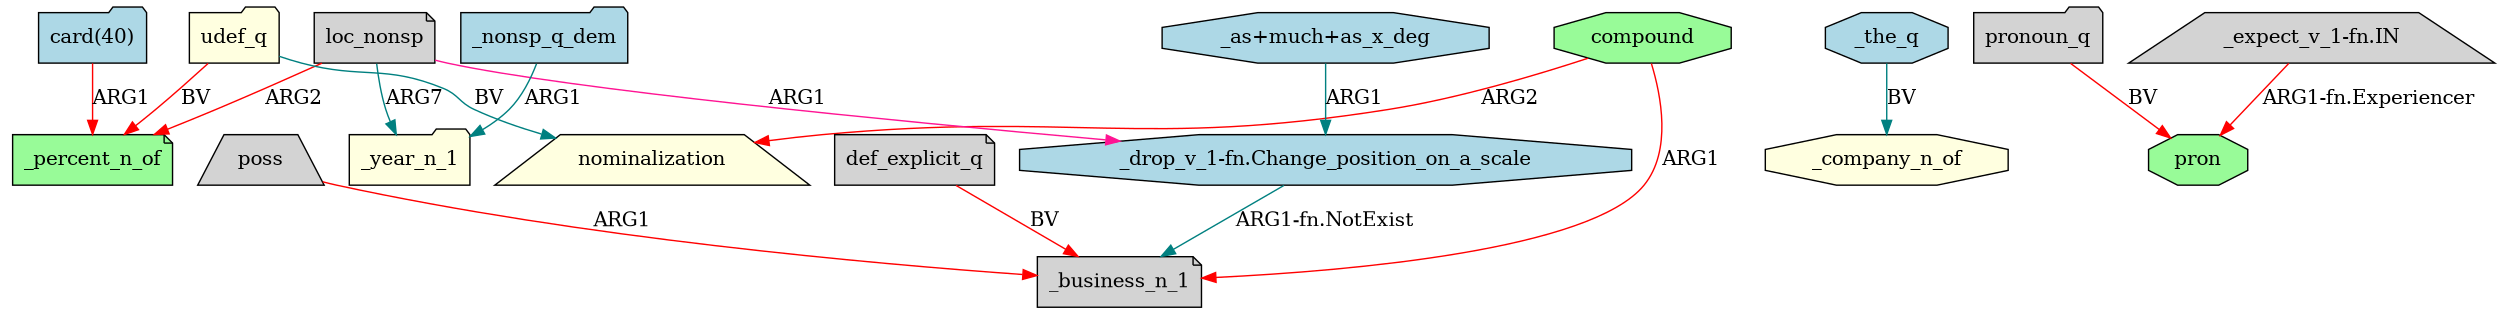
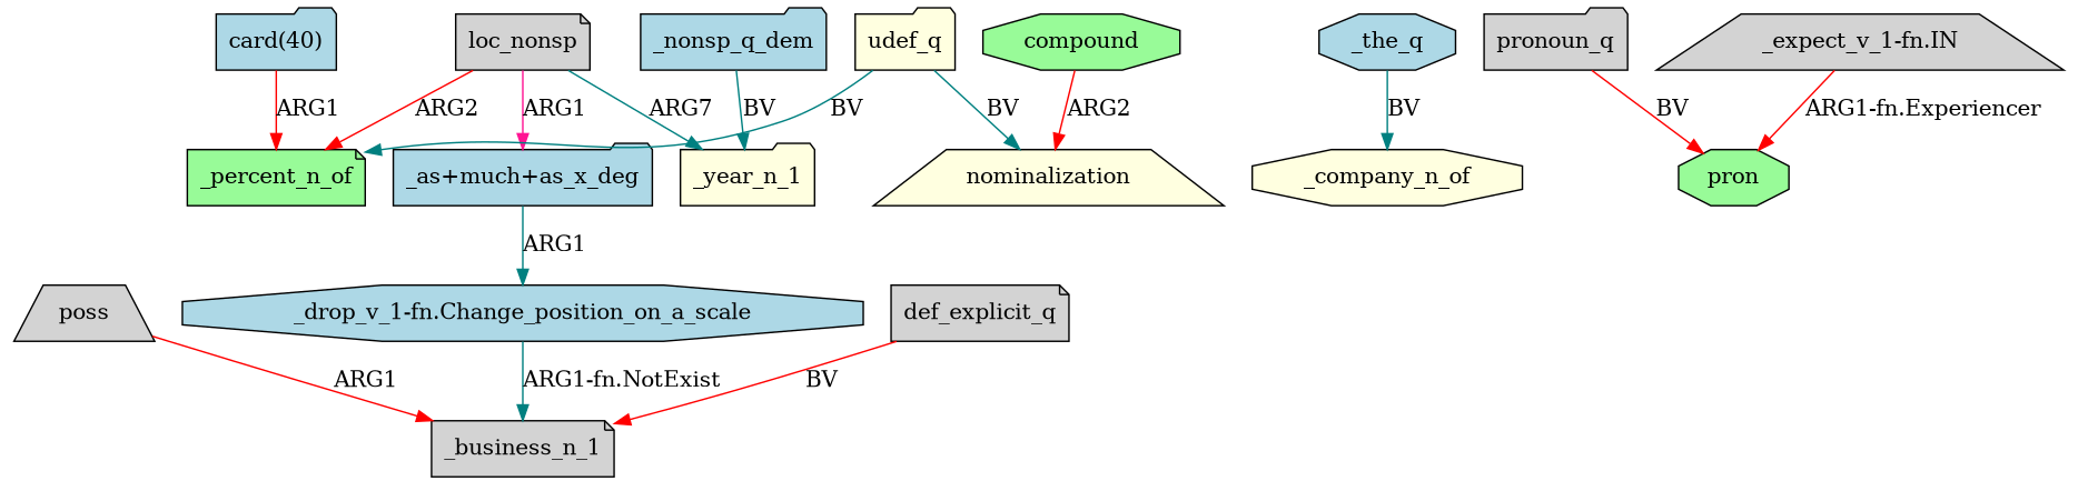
  digraph {
    node [fillcolor=lightgrey shape=octagon style=filled]
    edge [color=red]
    "card(40)" [fillcolor=lightblue shape=folder]
    _percent_n_of [fillcolor=palegreen shape=note]
    poss [shape=trapezium]
    _business_n_1 [shape=note]
    _company_n_of [fillcolor=lightyellow]
    compound [fillcolor=palegreen]
    nominalization [fillcolor=lightyellow shape=trapezium]
    loc_nonsp [shape=note]
    "_drop_v_1-fn.Change_position_on_a_scale" [fillcolor=lightblue]
    _year_n_1 [fillcolor=lightyellow shape=folder]
    _the_q [fillcolor=lightblue]
    pronoun_q [shape=folder]
    pron [fillcolor=palegreen]
-   "_as+much+as_x_deg" [fillcolor=lightblue]
+   "_as+much+as_x_deg" [fillcolor=lightblue shape=folder]
    udef_q [fillcolor=lightyellow shape=folder]
    "_expect_v_1-fn.IN" [shape=trapezium]
    def_explicit_q [shape=note]
    n18 [fillcolor=lightblue label=_nonsp_q_dem shape=folder]
    "card(40)" -> _percent_n_of [label=ARG1]
    poss -> _business_n_1 [label=ARG1]
-   compound -> _business_n_1 [label=ARG1]
    compound -> nominalization [label=ARG2]
    loc_nonsp -> _percent_n_of [label=ARG2]
-   loc_nonsp -> "_drop_v_1-fn.Change_position_on_a_scale" [color=deeppink label=ARG1]
+   loc_nonsp -> "_as+much+as_x_deg" [color=deeppink label=ARG1]
    loc_nonsp -> _year_n_1 [color=teal label=ARG7]
    "_drop_v_1-fn.Change_position_on_a_scale" -> _business_n_1 [color=teal label="ARG1-fn.NotExist"]
    _the_q -> _company_n_of [color=teal label=BV]
    pronoun_q -> pron [label=BV]
    "_as+much+as_x_deg" -> "_drop_v_1-fn.Change_position_on_a_scale" [color=teal label=ARG1]
-   udef_q -> _percent_n_of [label=BV]
+   udef_q -> _percent_n_of [color=teal label=BV]
    udef_q -> nominalization [color=teal label=BV]
    "_expect_v_1-fn.IN" -> pron [label="ARG1-fn.Experiencer"]
    def_explicit_q -> _business_n_1 [label=BV]
-   n18 -> _year_n_1 [color=teal label=ARG1]
+   n18 -> _year_n_1 [color=teal label=BV]
  }
